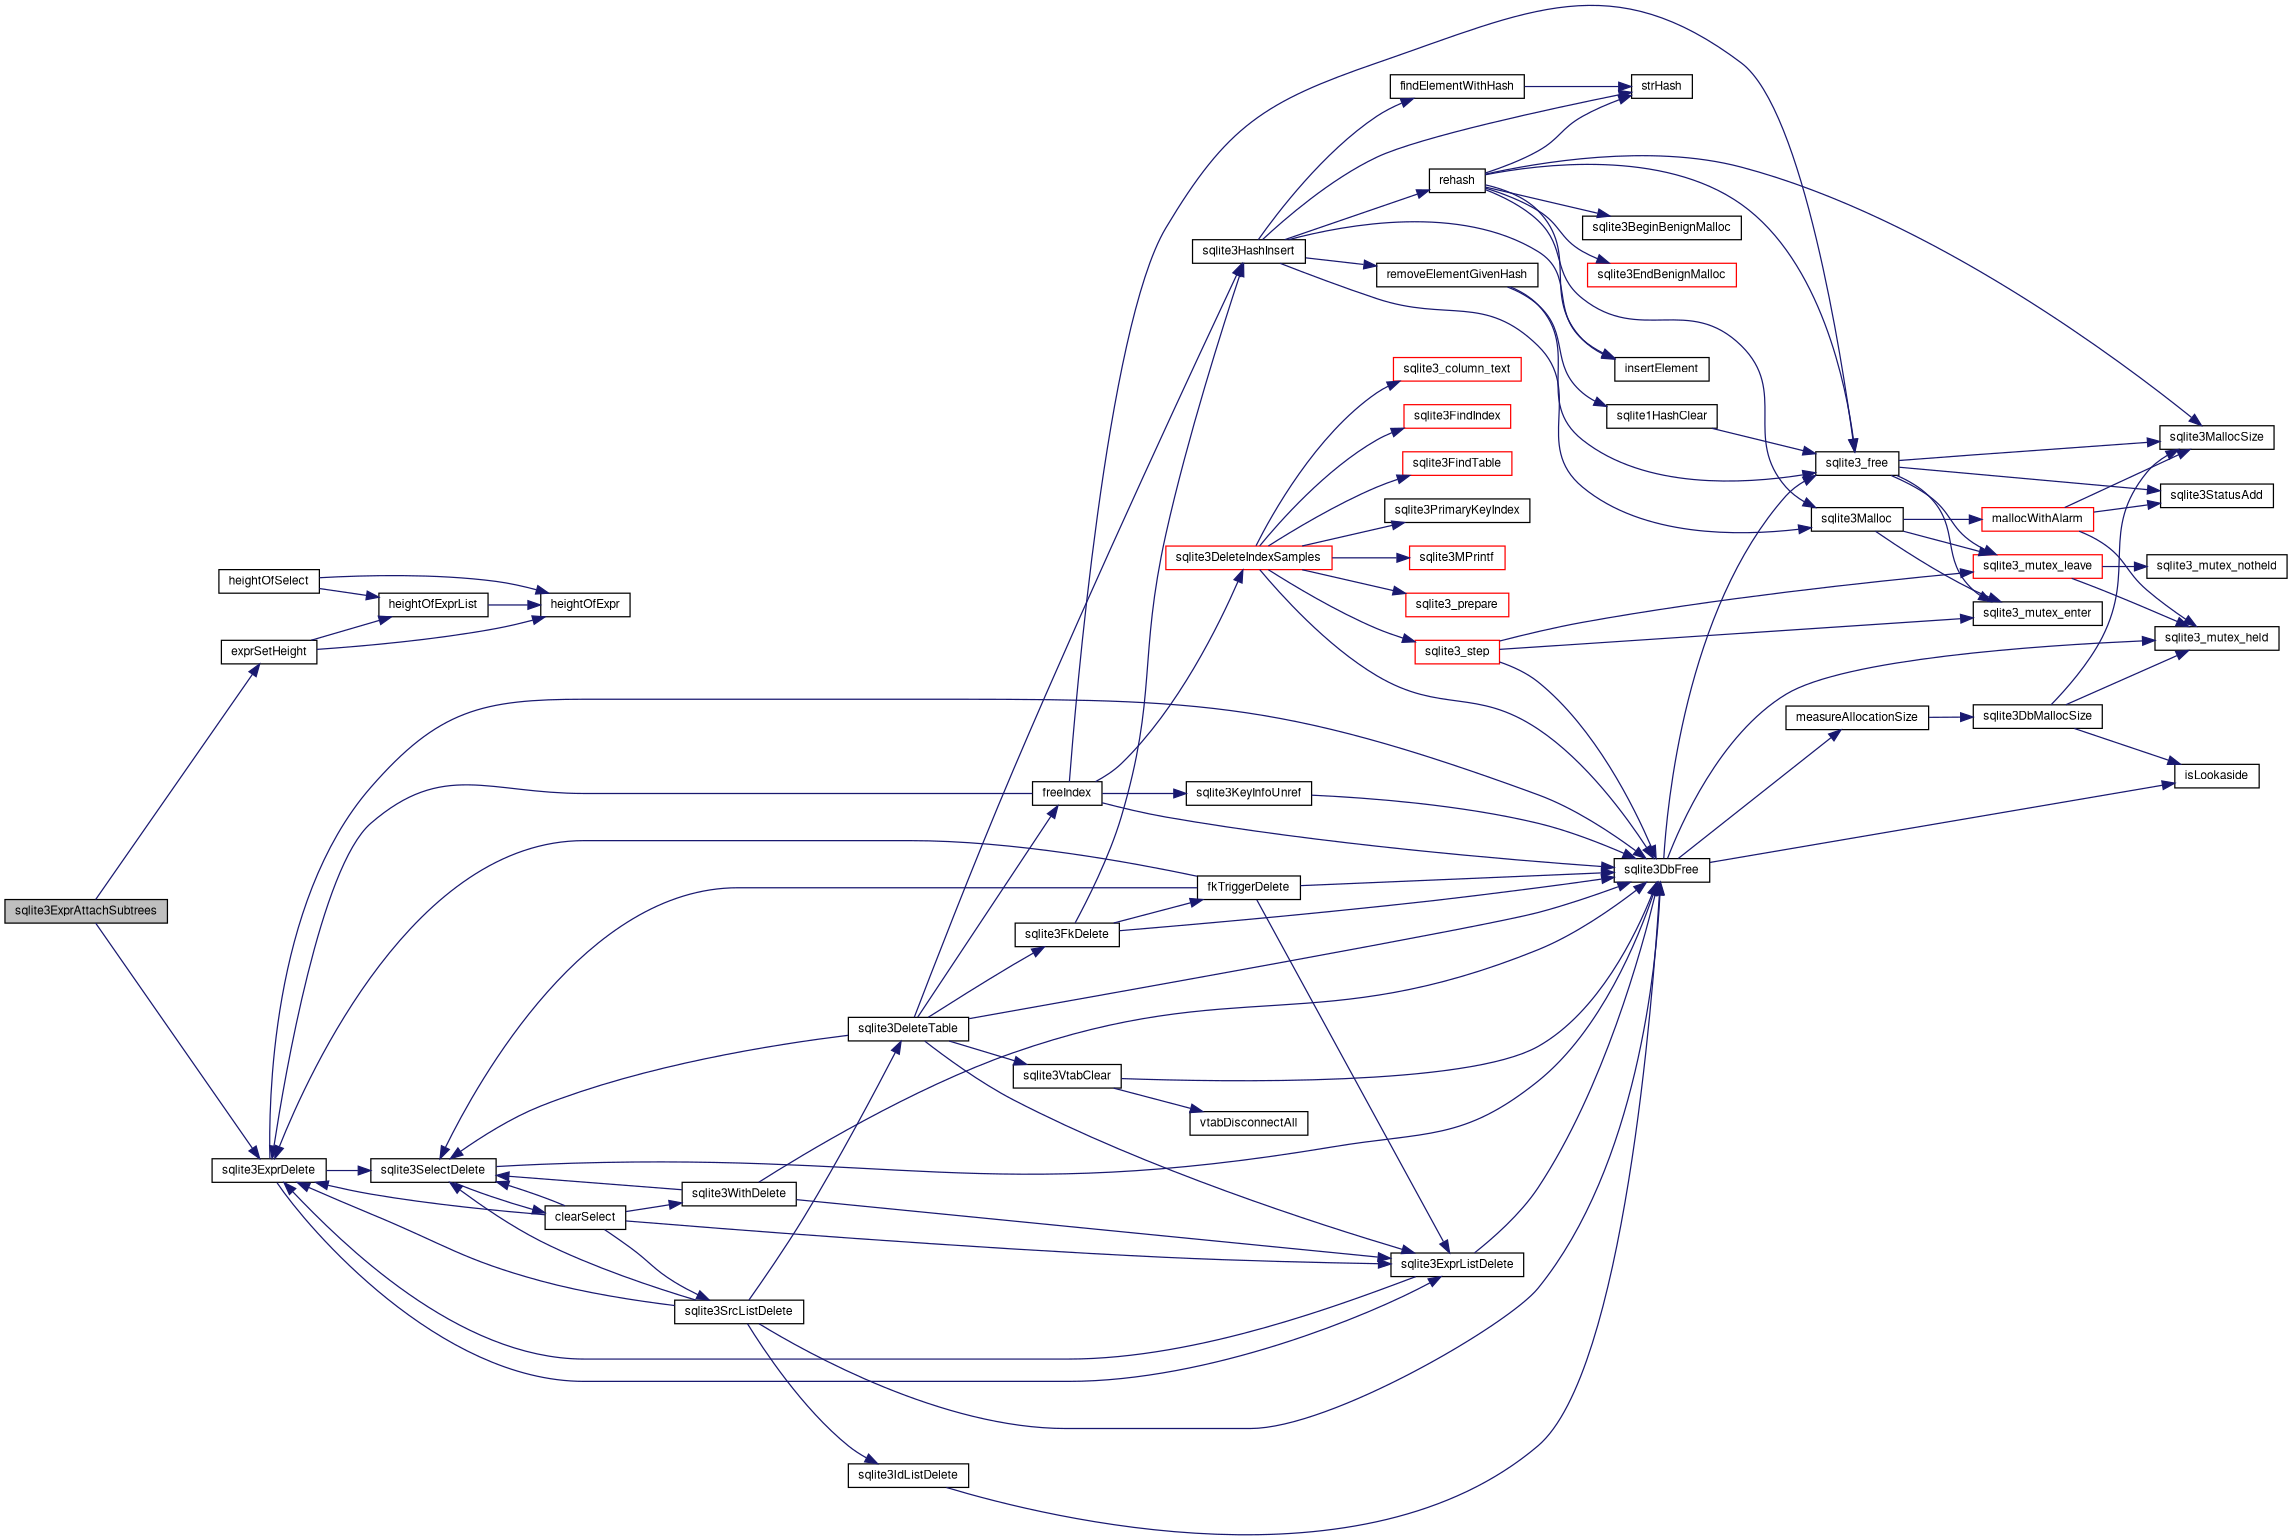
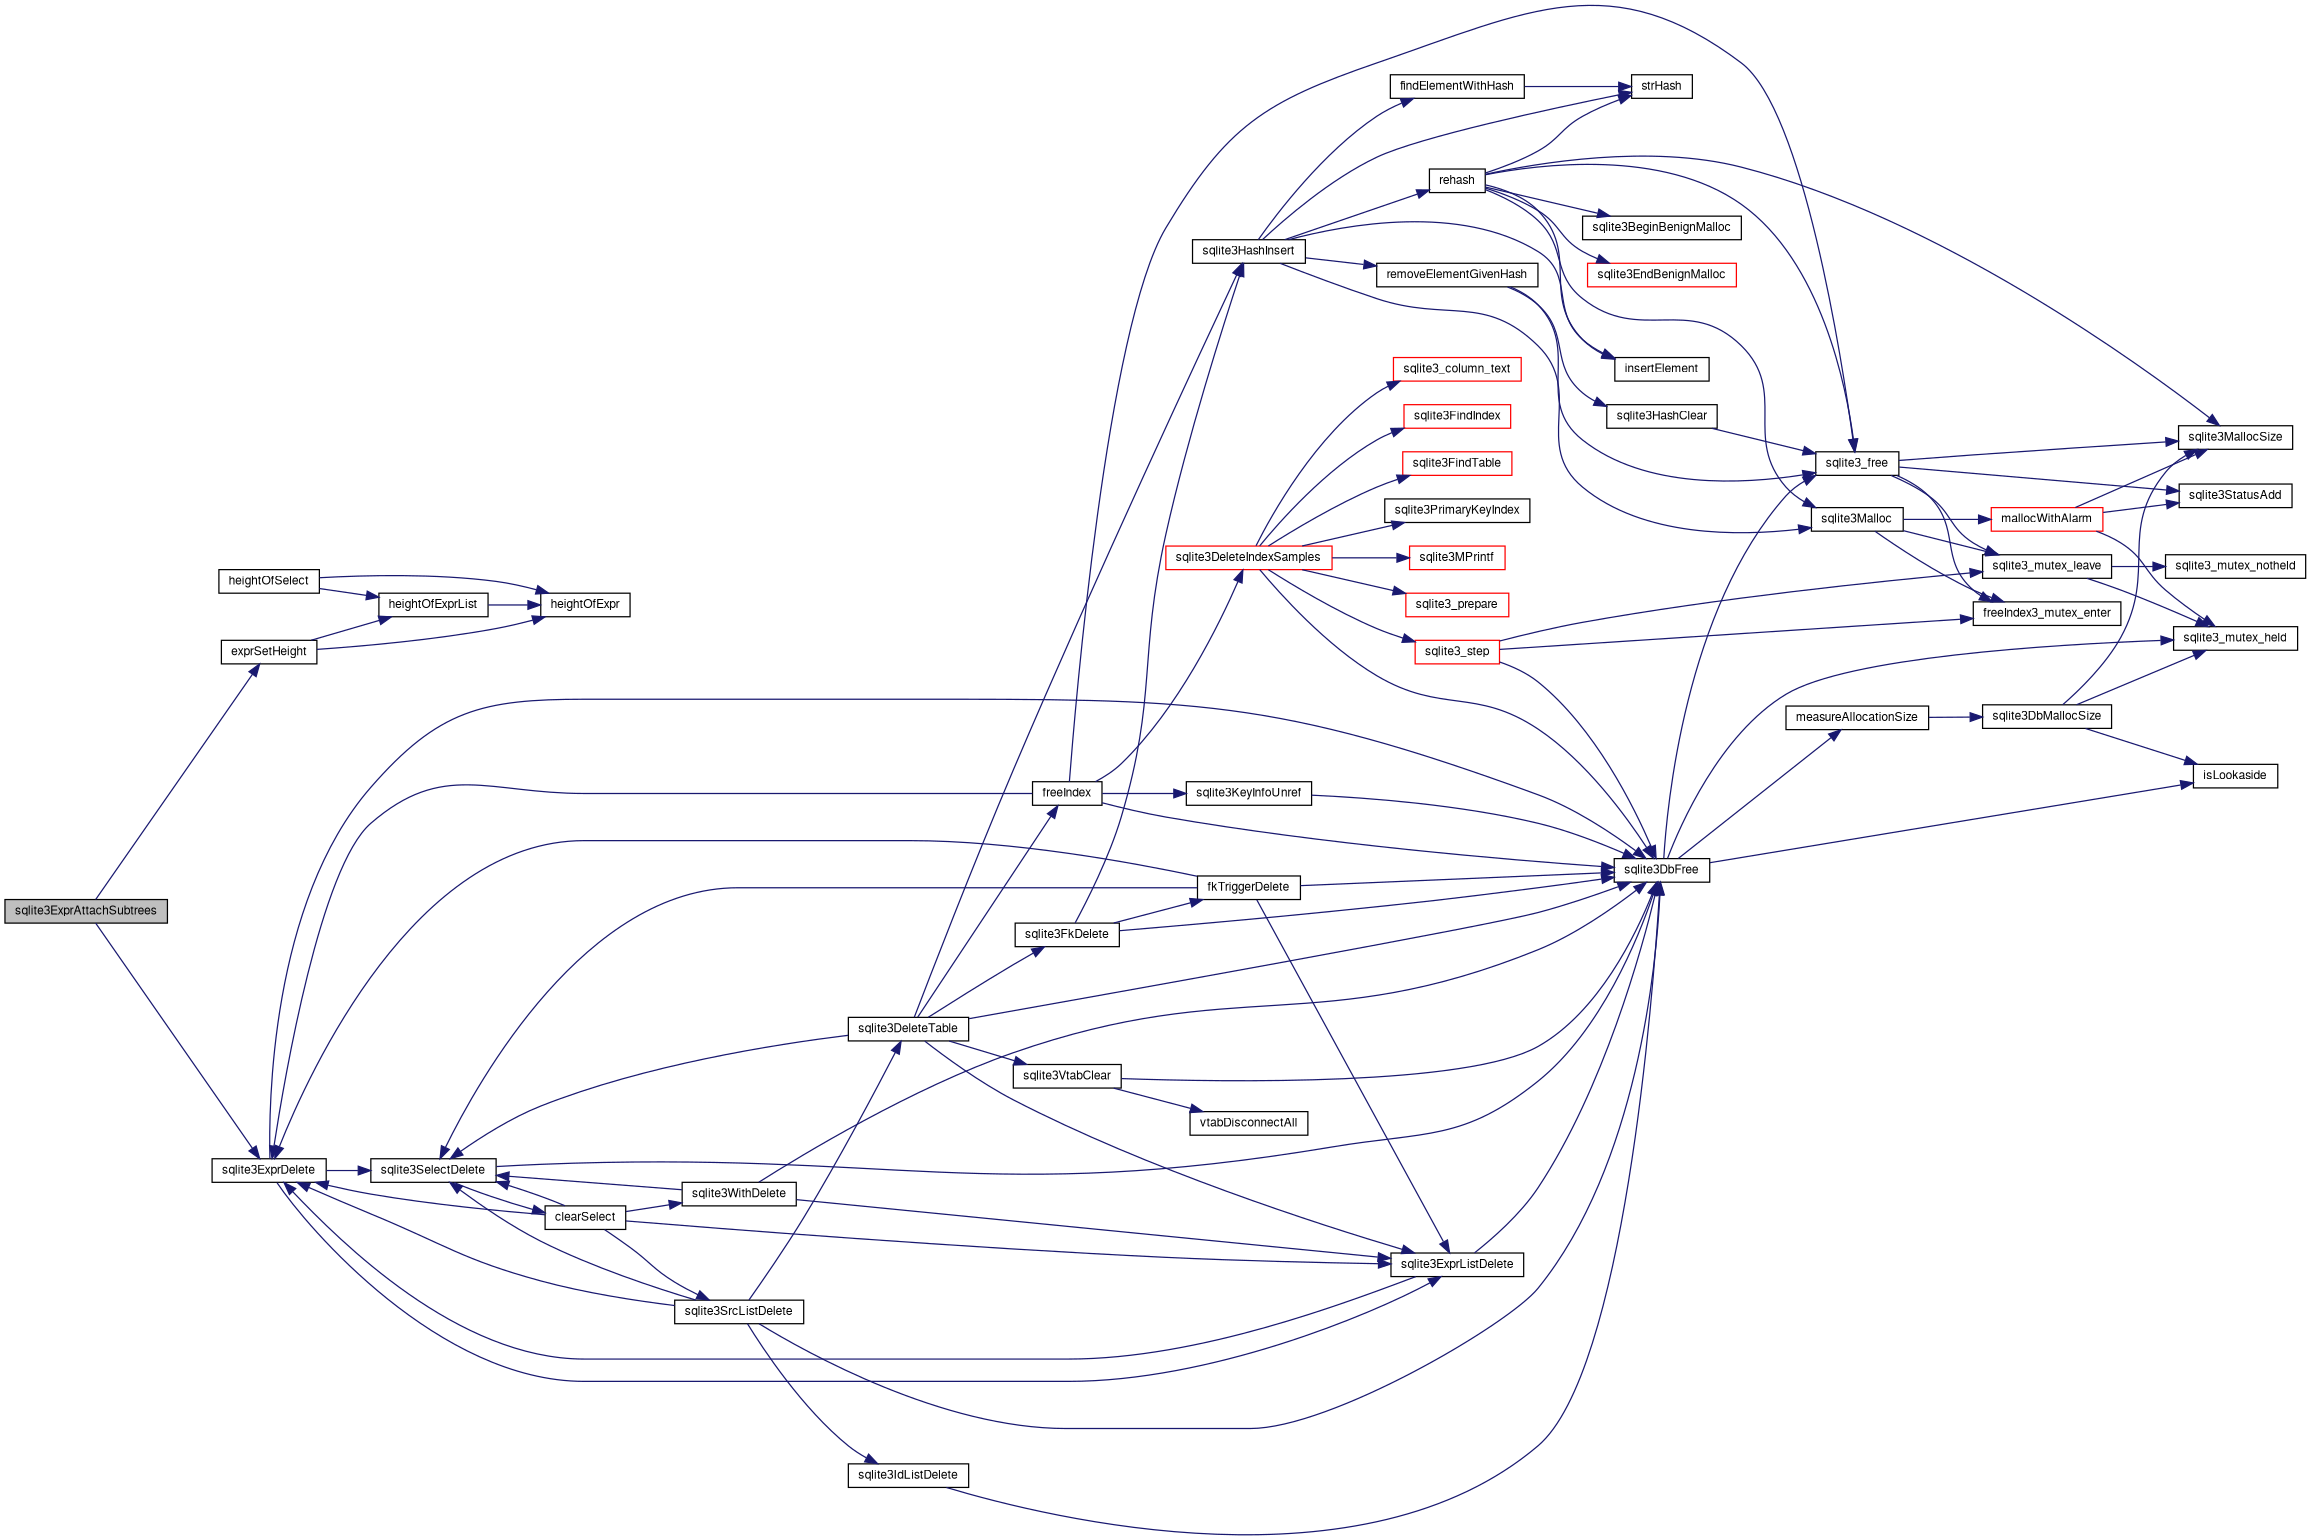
  digraph {
    rankdir=LR
    node [color=black fillcolor=white fontname=FreeSans fontsize=10 shape=record style=filled]
    edge [color=midnightblue fontname=FreeSans fontsize=10 labelfontname=FreeSans labelfontsize=10 style=solid]
    n1 [fillcolor=grey75 fontcolor=black height=0.2 label=sqlite3ExprAttachSubtrees width=0.4]
    n2 [height=0.2 label=sqlite3ExprDelete width=0.4]
    n3 [height=0.2 label=exprSetHeight width=0.4]
    n4 [height=0.2 label=sqlite3DbFree width=0.4]
    n5 [height=0.2 label=sqlite3SelectDelete width=0.4]
    n6 [height=0.2 label=sqlite3ExprListDelete width=0.4]
    n7 [height=0.2 label=heightOfExpr width=0.4]
    n8 [height=0.2 label=heightOfExprList width=0.4]
    n9 [height=0.2 label=sqlite3_mutex_held width=0.4]
    n10 [height=0.2 label=measureAllocationSize width=0.4]
    n11 [height=0.2 label=isLookaside width=0.4]
    n12 [height=0.2 label=sqlite3_free width=0.4]
    n13 [height=0.2 label=clearSelect width=0.4]
    n14 [height=0.2 label=sqlite3DbMallocSize width=0.4]
    n15 [height=0.2 label=sqlite3MallocSize width=0.4]
-   n16 [height=0.2 label=sqlite3_mutex_enter width=0.4]
+   n16 [height=0.2 label=freeIndex3_mutex_enter width=0.4]
    n17 [height=0.2 label=sqlite3StatusAdd width=0.4]
-   n18 [color=red height=0.2 label=sqlite3_mutex_leave width=0.4]
+   n18 [height=0.2 label=sqlite3_mutex_leave width=0.4]
    n19 [height=0.2 label=sqlite3_mutex_notheld width=0.4]
    n20 [height=0.2 label=sqlite3SrcListDelete width=0.4]
    n21 [height=0.2 label=sqlite3WithDelete width=0.4]
    n22 [height=0.2 label=sqlite3DeleteTable width=0.4]
    n23 [height=0.2 label=sqlite3IdListDelete width=0.4]
    n24 [height=0.2 label=sqlite3HashInsert width=0.4]
    n25 [height=0.2 label=freeIndex width=0.4]
    n26 [height=0.2 label=sqlite3FkDelete width=0.4]
    n27 [height=0.2 label=sqlite3VtabClear width=0.4]
    n28 [height=0.2 label=findElementWithHash width=0.4]
    n29 [height=0.2 label=strHash width=0.4]
    n30 [height=0.2 label=removeElementGivenHash width=0.4]
    n31 [height=0.2 label=sqlite3Malloc width=0.4]
    n32 [height=0.2 label=rehash width=0.4]
    n33 [height=0.2 label=insertElement width=0.4]
    n34 [color=red height=0.2 label=sqlite3DeleteIndexSamples width=0.4]
    n35 [height=0.2 label=sqlite3KeyInfoUnref width=0.4]
    n36 [height=0.2 label=fkTriggerDelete width=0.4]
    n37 [height=0.2 label=vtabDisconnectAll width=0.4]
-   n38 [height=0.2 label=sqlite1HashClear width=0.4]
+   n38 [height=0.2 label=sqlite3HashClear width=0.4]
    n39 [color=red height=0.2 label=mallocWithAlarm width=0.4]
    n40 [height=0.2 label=sqlite3BeginBenignMalloc width=0.4]
    n41 [color=red height=0.2 label=sqlite3EndBenignMalloc width=0.4]
    n42 [color=red height=0.2 label=sqlite3FindIndex width=0.4]
    n43 [color=red height=0.2 label=sqlite3FindTable width=0.4]
    n44 [height=0.2 label=sqlite3PrimaryKeyIndex width=0.4]
    n45 [color=red height=0.2 label=sqlite3MPrintf width=0.4]
    n46 [color=red height=0.2 label=sqlite3_prepare width=0.4]
    n47 [color=red height=0.2 label=sqlite3_step width=0.4]
    n48 [color=red height=0.2 label=sqlite3_column_text width=0.4]
    n49 [height=0.2 label=heightOfSelect width=0.4]
    n1 -> n2
    n1 -> n3
    n2 -> n4
    n2 -> n5
    n2 -> n6
    n3 -> n7
    n3 -> n8
    n4 -> n9
    n4 -> n10
    n4 -> n11
    n4 -> n12
    n5 -> n4
    n5 -> n13
    n6 -> n2
    n6 -> n4
    n8 -> n7
    n10 -> n14
    n12 -> n15
    n12 -> n16
    n12 -> n17
    n12 -> n18
    n13 -> n2
    n13 -> n5
    n13 -> n6
    n13 -> n20
    n13 -> n21
    n14 -> n9
    n14 -> n11
    n14 -> n15
    n18 -> n9
    n18 -> n19
    n20 -> n2
    n20 -> n4
    n20 -> n5
    n20 -> n22
    n20 -> n23
    n21 -> n4
    n21 -> n5
    n21 -> n6
    n22 -> n4
    n22 -> n5
    n22 -> n6
    n22 -> n24
    n22 -> n25
    n22 -> n26
    n22 -> n27
    n23 -> n4
    n24 -> n28
    n24 -> n29
    n24 -> n30
    n24 -> n31
    n24 -> n32
    n24 -> n33
    n25 -> n2
    n25 -> n4
    n25 -> n12
    n25 -> n34
    n25 -> n35
    n26 -> n4
    n26 -> n24
    n26 -> n36
    n27 -> n4
    n27 -> n37
    n28 -> n29
    n30 -> n12
    n30 -> n38
    n31 -> n16
    n31 -> n18
    n31 -> n39
    n32 -> n12
    n32 -> n15
    n32 -> n29
    n32 -> n31
    n32 -> n33
    n32 -> n40
    n32 -> n41
    n34 -> n4
    n34 -> n42
    n34 -> n43
    n34 -> n44
    n34 -> n45
    n34 -> n46
    n34 -> n47
    n34 -> n48
    n35 -> n4
    n36 -> n2
    n36 -> n4
    n36 -> n5
    n36 -> n6
    n38 -> n12
    n39 -> n9
    n39 -> n15
    n39 -> n17
    n47 -> n4
    n47 -> n16
    n47 -> n18
    n49 -> n7
    n49 -> n8
  }
